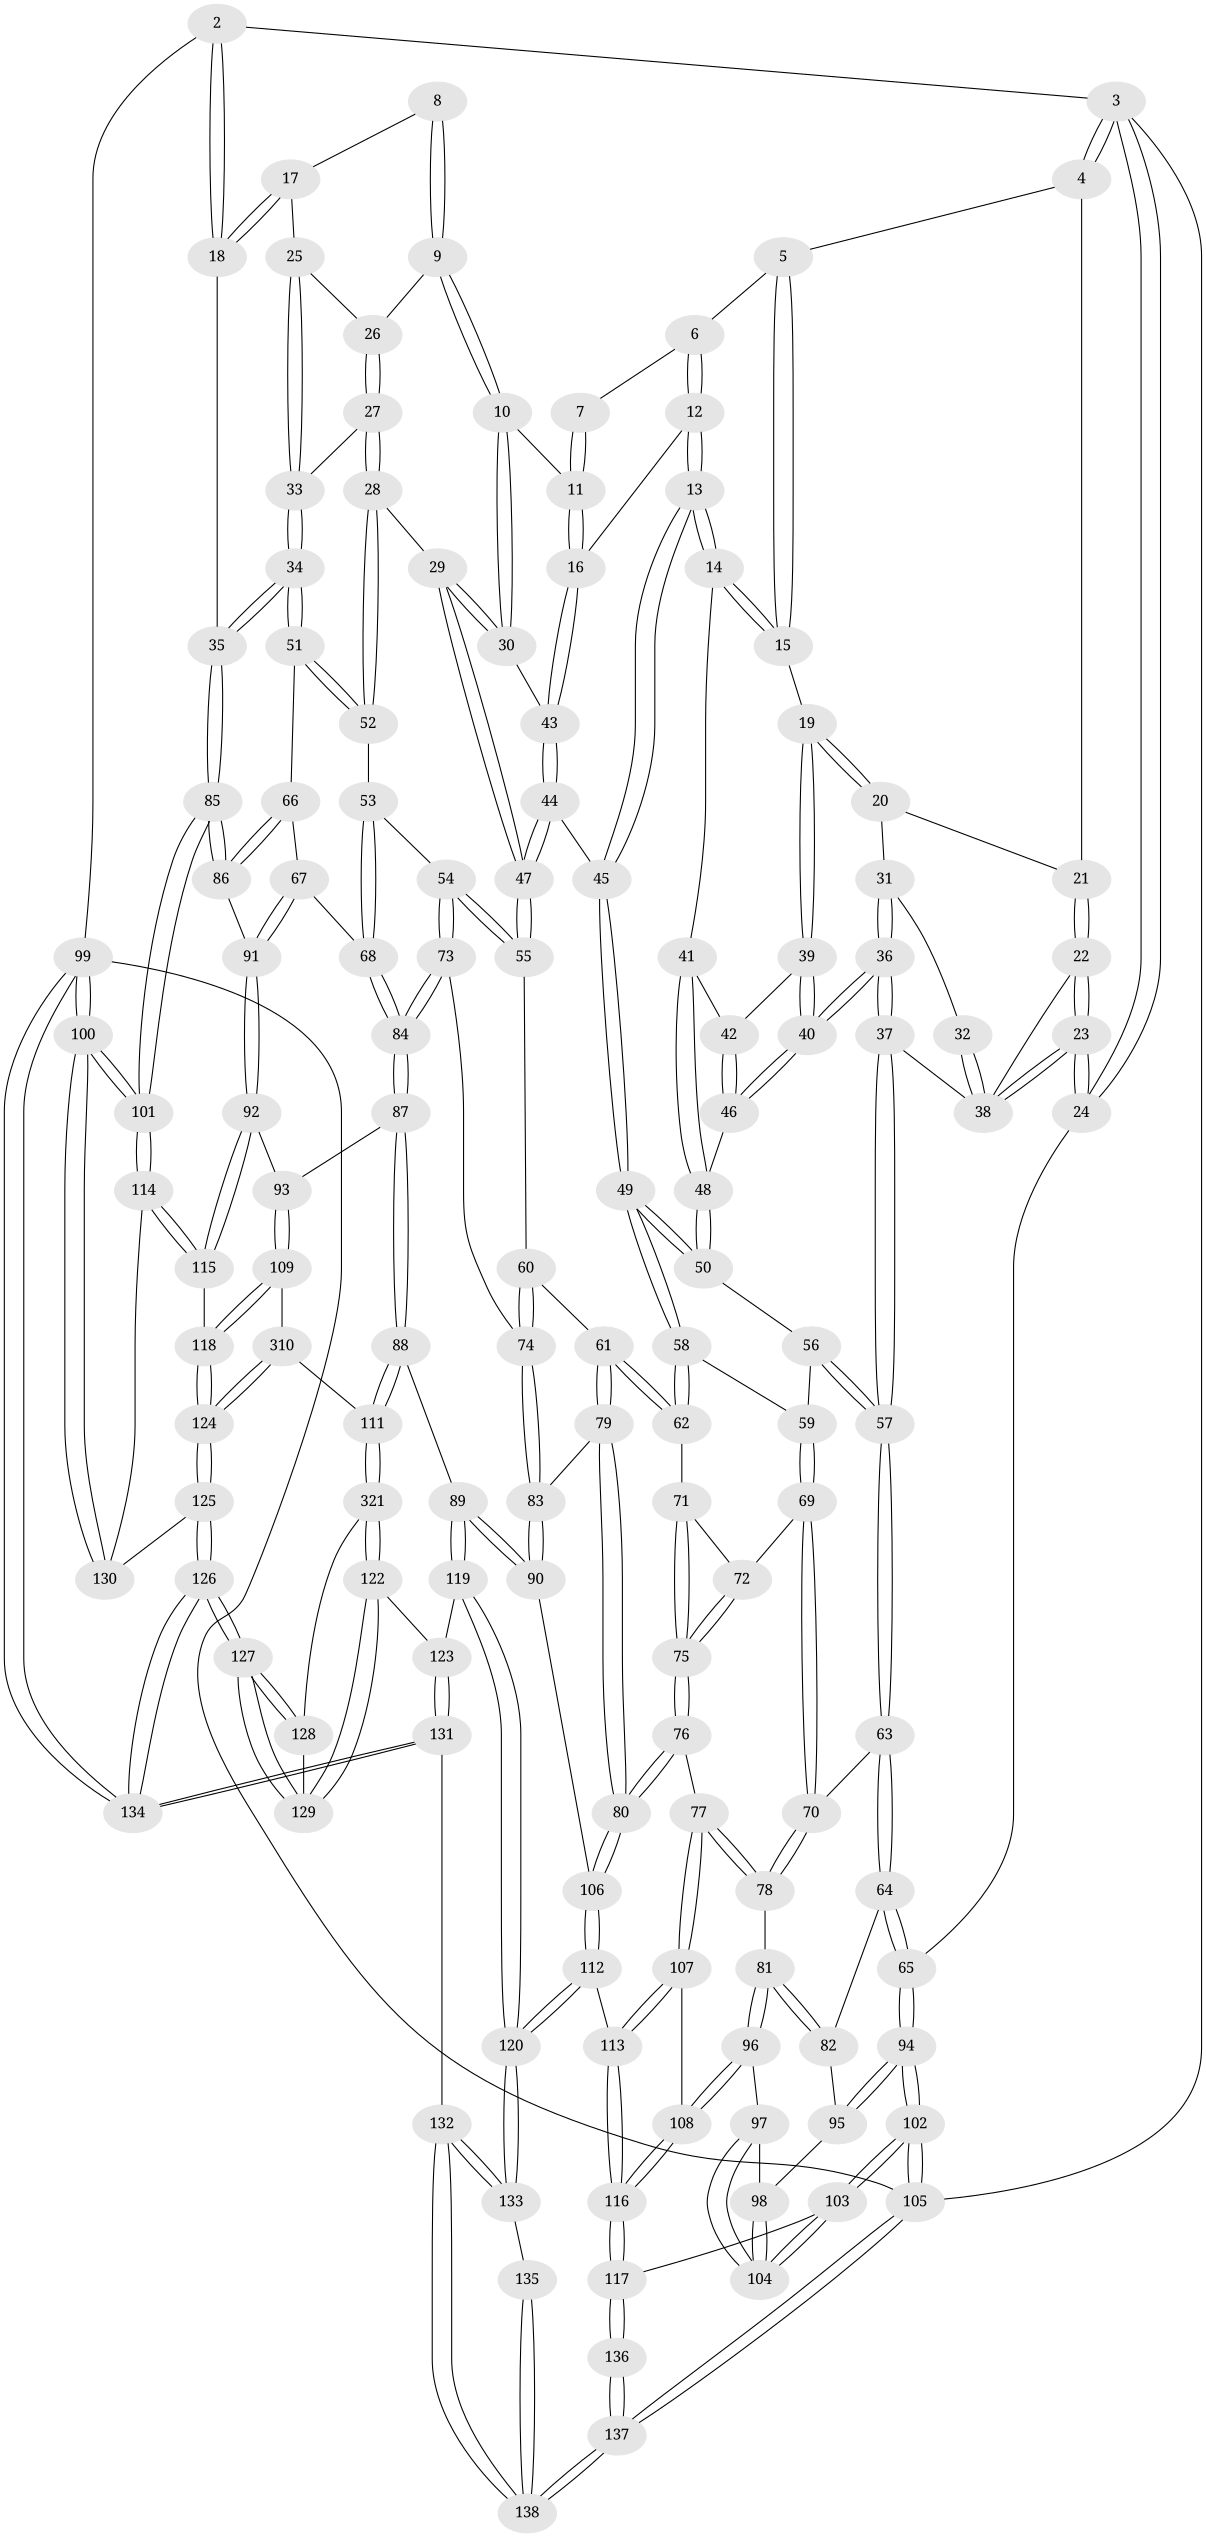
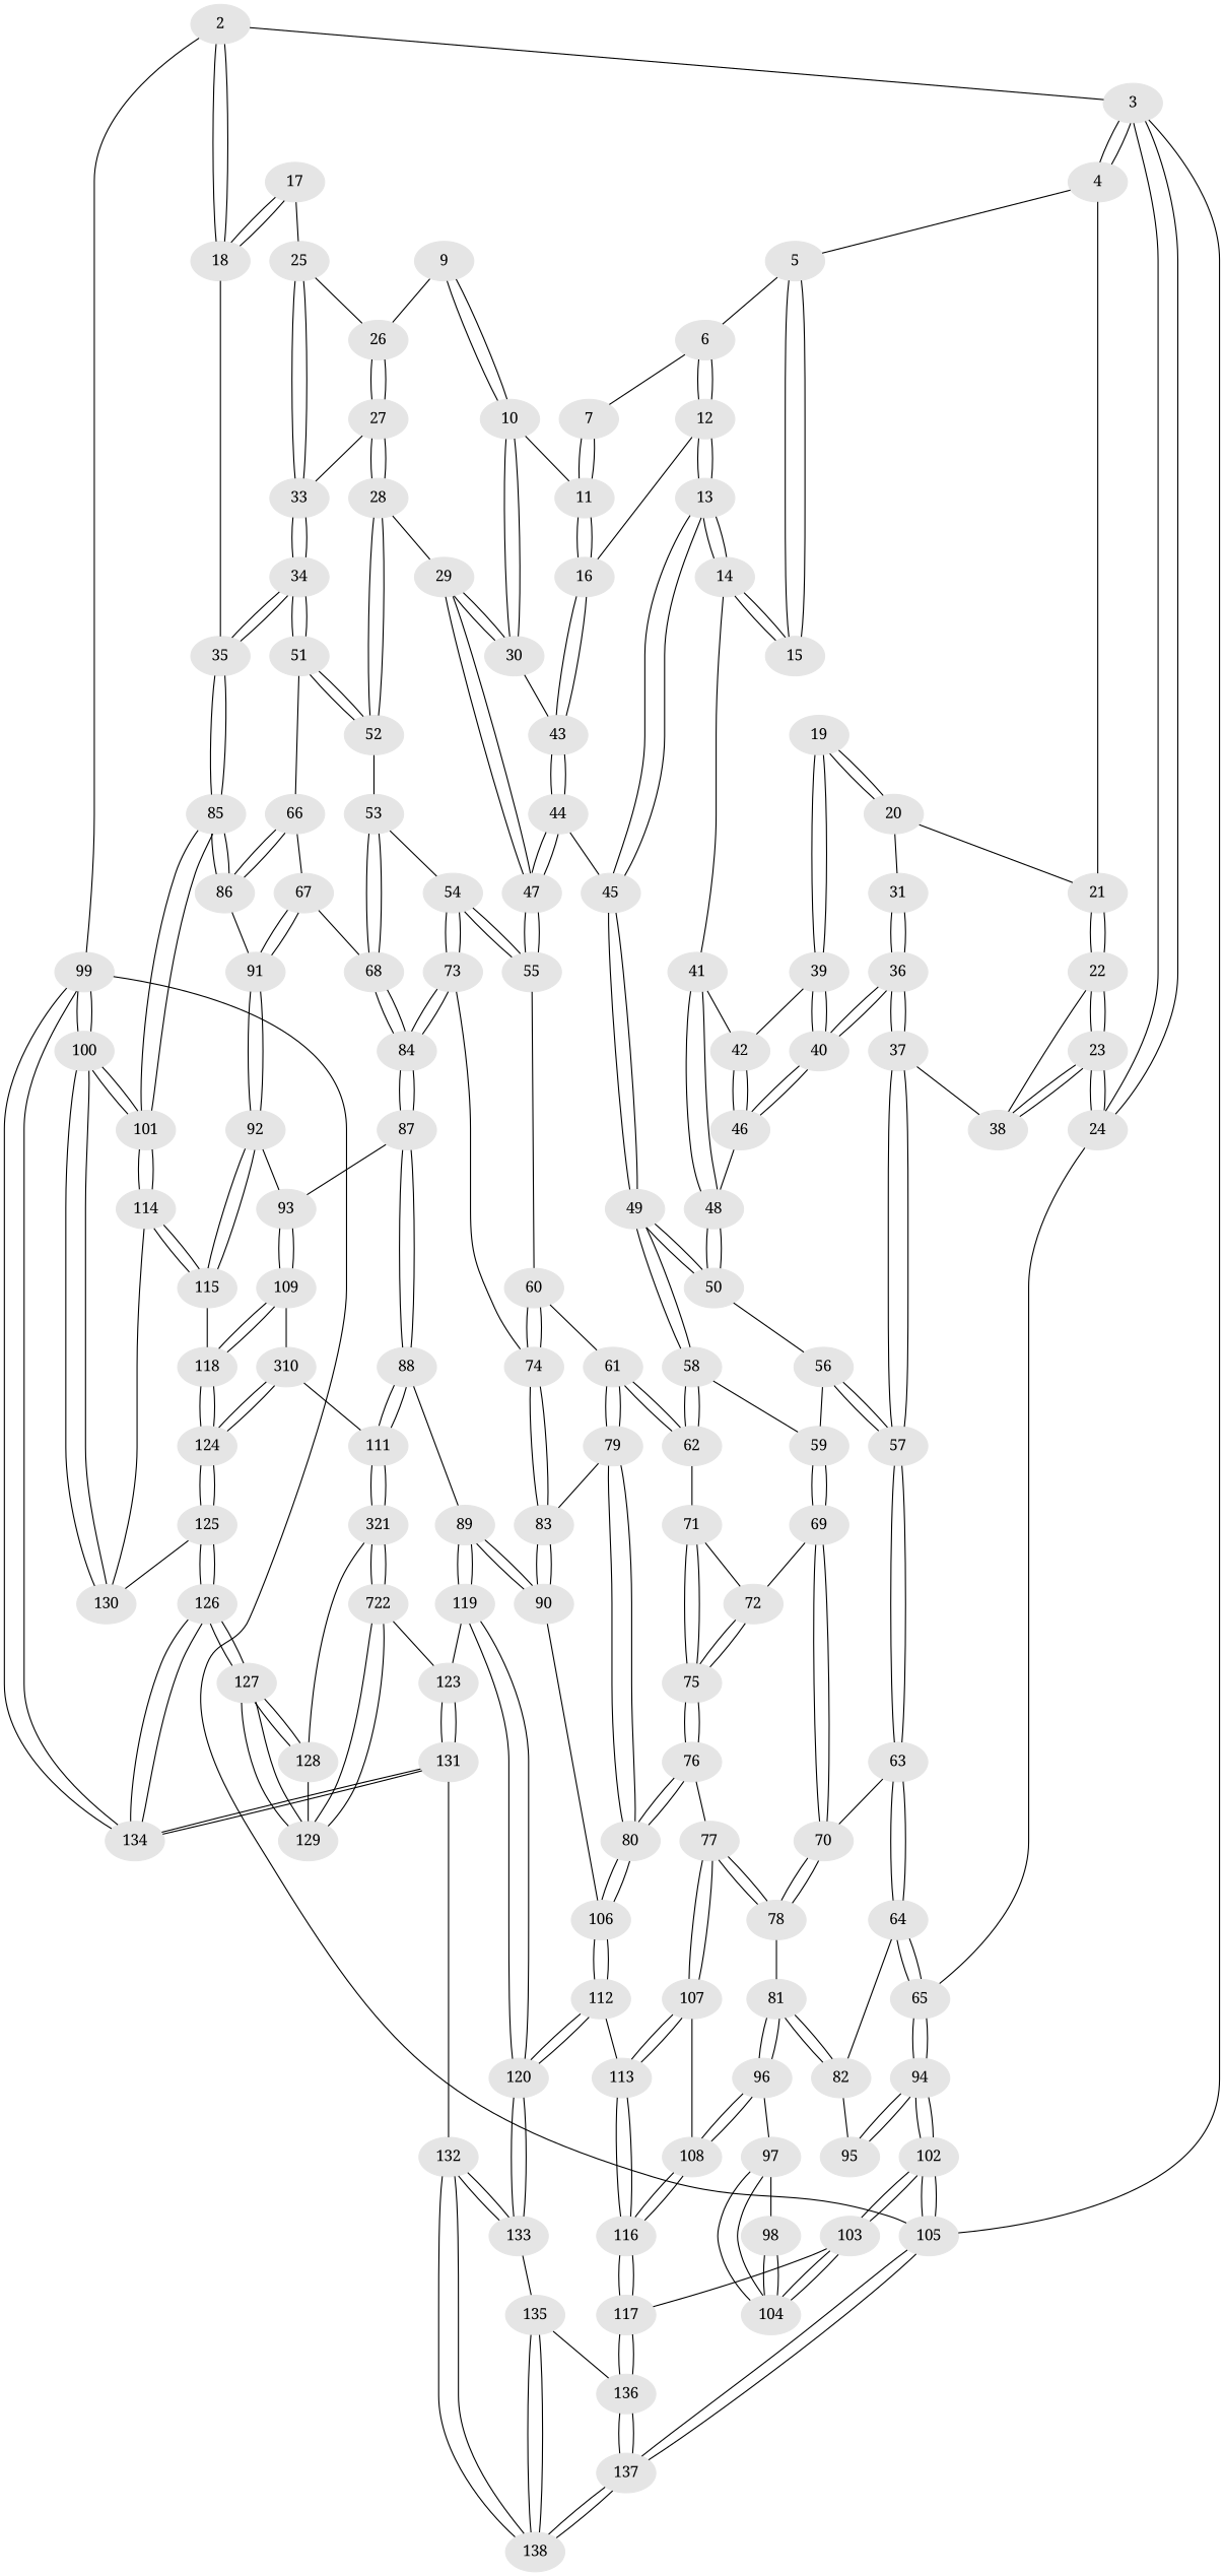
  graph {
    fontname="Noto Serif"
    node [color=gray90 fontname="Noto Serif" style=filled]
    edge [fontname="Noto Serif"]
    2
    3
    18
    99
-   8
    9
    17
    4
    24
    105
    35
    100
    134
    5
    21
    65
    137
    6
    15
    22
    7
    12
    19
    11
    16
    13
    10
    26
    25
    30
    27
    43
    14
    45
    41
    49
    42
    48
    20
    39
    44
    33
    85
    31
    40
-   32
    36
    23
    38
    94
    34
    28
    29
    52
    47
    53
    55
    37
    51
    66
    86
    101
    57
    46
    63
    50
    58
    60
    56
    59
    62
    67
    54
    68
    73
    84
    74
    61
    69
    64
    70
    71
    72
    79
    83
    80
    75
    82
    78
    95
    102
    91
    92
    87
    81
    76
    90
    77
    107
    106
    108
    113
    96
    112
    97
    98
    88
    93
    114
    89
    111
    109
    119
    n114 [label=321]
    120
    123
    115
    118
    n119 [label=310]
    103
    104
    116
    130
    117
    136
    138
    124
    125
-   122
+   122 [label=722]
    128
    133
    131
    135
    129
    132
    126
    127
    2 -- 3
    2 -- 18
    2 -- 18
    2 -- 99
    3 -- 4
    3 -- 4
    3 -- 24
    3 -- 24
    3 -- 105
    18 -- 35
    99 -- 105
    99 -- 100
    99 -- 100
    99 -- 134
    99 -- 134
-   8 -- 9
-   8 -- 9
-   8 -- 17
    9 -- 10
    9 -- 10
    9 -- 26
    17 -- 18
    17 -- 18
    17 -- 25
    4 -- 5
    4 -- 21
    24 -- 65
    105 -- 137
    105 -- 137
    35 -- 85
    35 -- 85
    100 -- 101
    100 -- 101
    100 -- 130
    100 -- 130
    5 -- 6
    5 -- 15
    5 -- 15
    21 -- 22
    21 -- 22
    65 -- 94
    65 -- 94
    137 -- 138
    137 -- 138
    6 -- 7
    6 -- 12
    6 -- 12
-   15 -- 19
    22 -- 23
    22 -- 23
    22 -- 38
    7 -- 11
    7 -- 11
    12 -- 16
    12 -- 13
    12 -- 13
    19 -- 20
    19 -- 20
    19 -- 39
    19 -- 39
    11 -- 16
    11 -- 16
    16 -- 43
    16 -- 43
    13 -- 14
    13 -- 14
    13 -- 45
    13 -- 45
    10 -- 11
    10 -- 30
    10 -- 30
    26 -- 27
    26 -- 27
    25 -- 26
    25 -- 33
    25 -- 33
    30 -- 43
    27 -- 33
    27 -- 28
    27 -- 28
    43 -- 44
    43 -- 44
    14 -- 15
    14 -- 15
    14 -- 41
    45 -- 49
    45 -- 49
    41 -- 42
    41 -- 48
    41 -- 48
    49 -- 50
    49 -- 50
    49 -- 58
    49 -- 58
    42 -- 46
    42 -- 46
    48 -- 50
    48 -- 50
    20 -- 21
    20 -- 31
    39 -- 42
    39 -- 40
    39 -- 40
    44 -- 45
    44 -- 47
    44 -- 47
    33 -- 34
    33 -- 34
    85 -- 86
    85 -- 86
    85 -- 101
    85 -- 101
-   31 -- 32
    31 -- 36
    31 -- 36
    40 -- 46
    40 -- 46
-   32 -- 38
-   32 -- 38
    36 -- 40
    36 -- 40
    36 -- 37
    36 -- 37
    23 -- 24
    23 -- 24
    23 -- 38
    23 -- 38
    94 -- 95
    94 -- 95
    94 -- 102
    94 -- 102
    34 -- 35
    34 -- 35
    34 -- 51
    34 -- 51
    28 -- 29
    28 -- 52
    28 -- 52
    29 -- 30
    29 -- 30
    29 -- 47
    29 -- 47
    52 -- 53
    47 -- 55
    47 -- 55
    53 -- 54
    53 -- 68
    53 -- 68
    55 -- 60
    37 -- 38
    37 -- 57
    37 -- 57
    51 -- 52
    51 -- 52
    51 -- 66
    66 -- 86
    66 -- 86
    66 -- 67
    86 -- 91
    101 -- 114
    101 -- 114
    57 -- 63
    57 -- 63
    46 -- 48
    63 -- 64
    63 -- 64
    63 -- 70
    50 -- 56
    58 -- 59
    58 -- 62
    58 -- 62
    60 -- 74
    60 -- 74
    60 -- 61
    56 -- 57
    56 -- 57
    56 -- 59
    59 -- 69
    59 -- 69
    62 -- 71
    67 -- 68
    67 -- 91
    67 -- 91
    54 -- 55
    54 -- 55
    54 -- 73
    54 -- 73
    68 -- 84
    68 -- 84
    73 -- 84
    73 -- 84
    73 -- 74
    84 -- 87
    84 -- 87
    74 -- 83
    74 -- 83
    61 -- 62
    61 -- 62
    61 -- 79
    61 -- 79
    69 -- 70
    69 -- 70
    69 -- 72
    64 -- 65
    64 -- 65
    64 -- 82
    70 -- 78
    70 -- 78
    71 -- 72
    71 -- 75
    71 -- 75
    72 -- 75
    72 -- 75
    79 -- 83
    79 -- 80
    79 -- 80
    83 -- 90
    83 -- 90
    80 -- 106
    80 -- 106
    75 -- 76
    75 -- 76
    82 -- 95
    78 -- 81
-   95 -- 98
    102 -- 105
    102 -- 105
    102 -- 103
    102 -- 103
    91 -- 92
    91 -- 92
    92 -- 93
    92 -- 115
    92 -- 115
    87 -- 88
    87 -- 88
    87 -- 93
    81 -- 82
    81 -- 82
    81 -- 96
    81 -- 96
    76 -- 80
    76 -- 80
    76 -- 77
    90 -- 106
    77 -- 78
    77 -- 78
    77 -- 107
    77 -- 107
    107 -- 108
    107 -- 113
    107 -- 113
    106 -- 112
    106 -- 112
    108 -- 116
    108 -- 116
    113 -- 116
    113 -- 116
    96 -- 108
    96 -- 108
    96 -- 97
    112 -- 113
    112 -- 120
    112 -- 120
    97 -- 98
    97 -- 104
    97 -- 104
    98 -- 104
    98 -- 104
    88 -- 89
    88 -- 111
    88 -- 111
    93 -- 109
    93 -- 109
    114 -- 115
    114 -- 115
    114 -- 130
    89 -- 90
    89 -- 90
    89 -- 119
    89 -- 119
    111 -- n114
    111 -- n114
    109 -- 118
    109 -- 118
    109 -- n119
    119 -- 120
    119 -- 120
    119 -- 123
    n114 -- 122
    n114 -- 122
    n114 -- 128
    120 -- 133
    120 -- 133
    123 -- 131
    123 -- 131
    115 -- 118
    118 -- 124
    118 -- 124
    n119 -- 111
    n119 -- 124
    n119 -- 124
    103 -- 104
    103 -- 104
    103 -- 117
    116 -- 117
    116 -- 117
    117 -- 136
    117 -- 136
    136 -- 137
    136 -- 137
    124 -- 125
    124 -- 125
    125 -- 130
    125 -- 126
    125 -- 126
    122 -- 123
    122 -- 129
    122 -- 129
    128 -- 129
    133 -- 135
    131 -- 134
    131 -- 134
    131 -- 132
+   135 -- 136
    135 -- 138
    135 -- 138
    132 -- 138
    132 -- 138
    132 -- 133
    132 -- 133
    126 -- 134
    126 -- 134
    126 -- 127
    126 -- 127
    127 -- 128
    127 -- 128
    127 -- 129
    127 -- 129
  }
